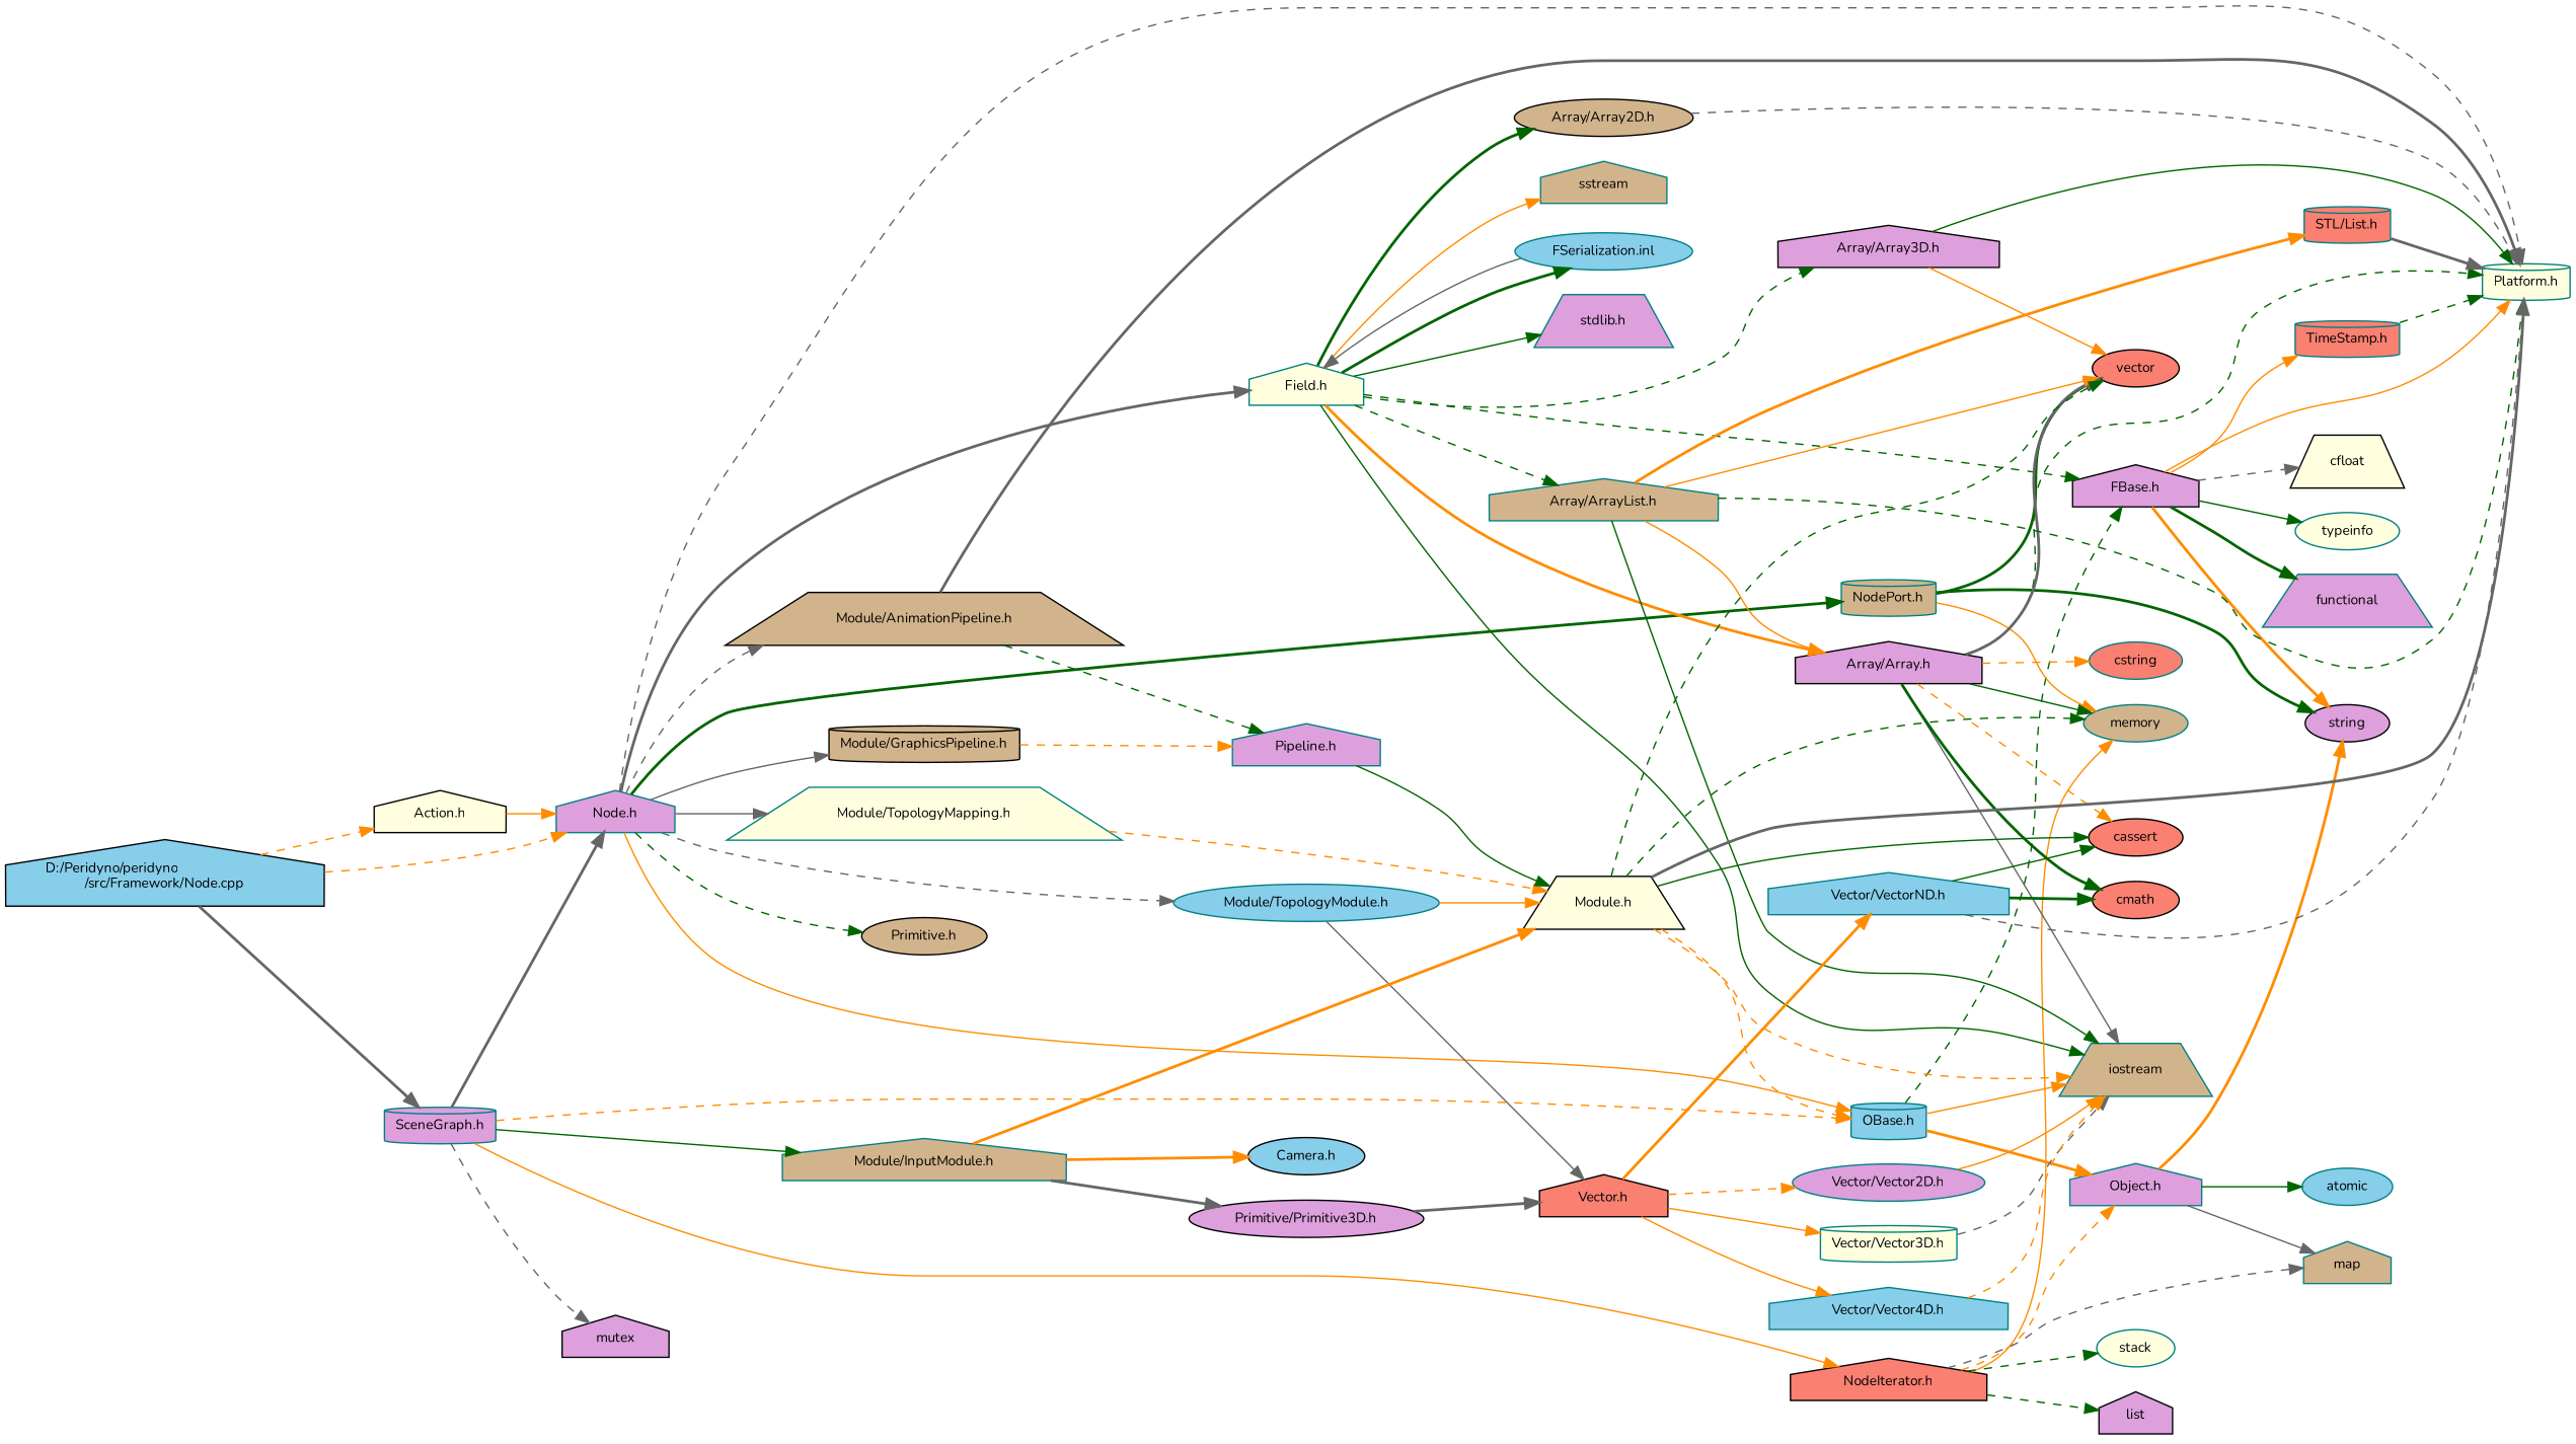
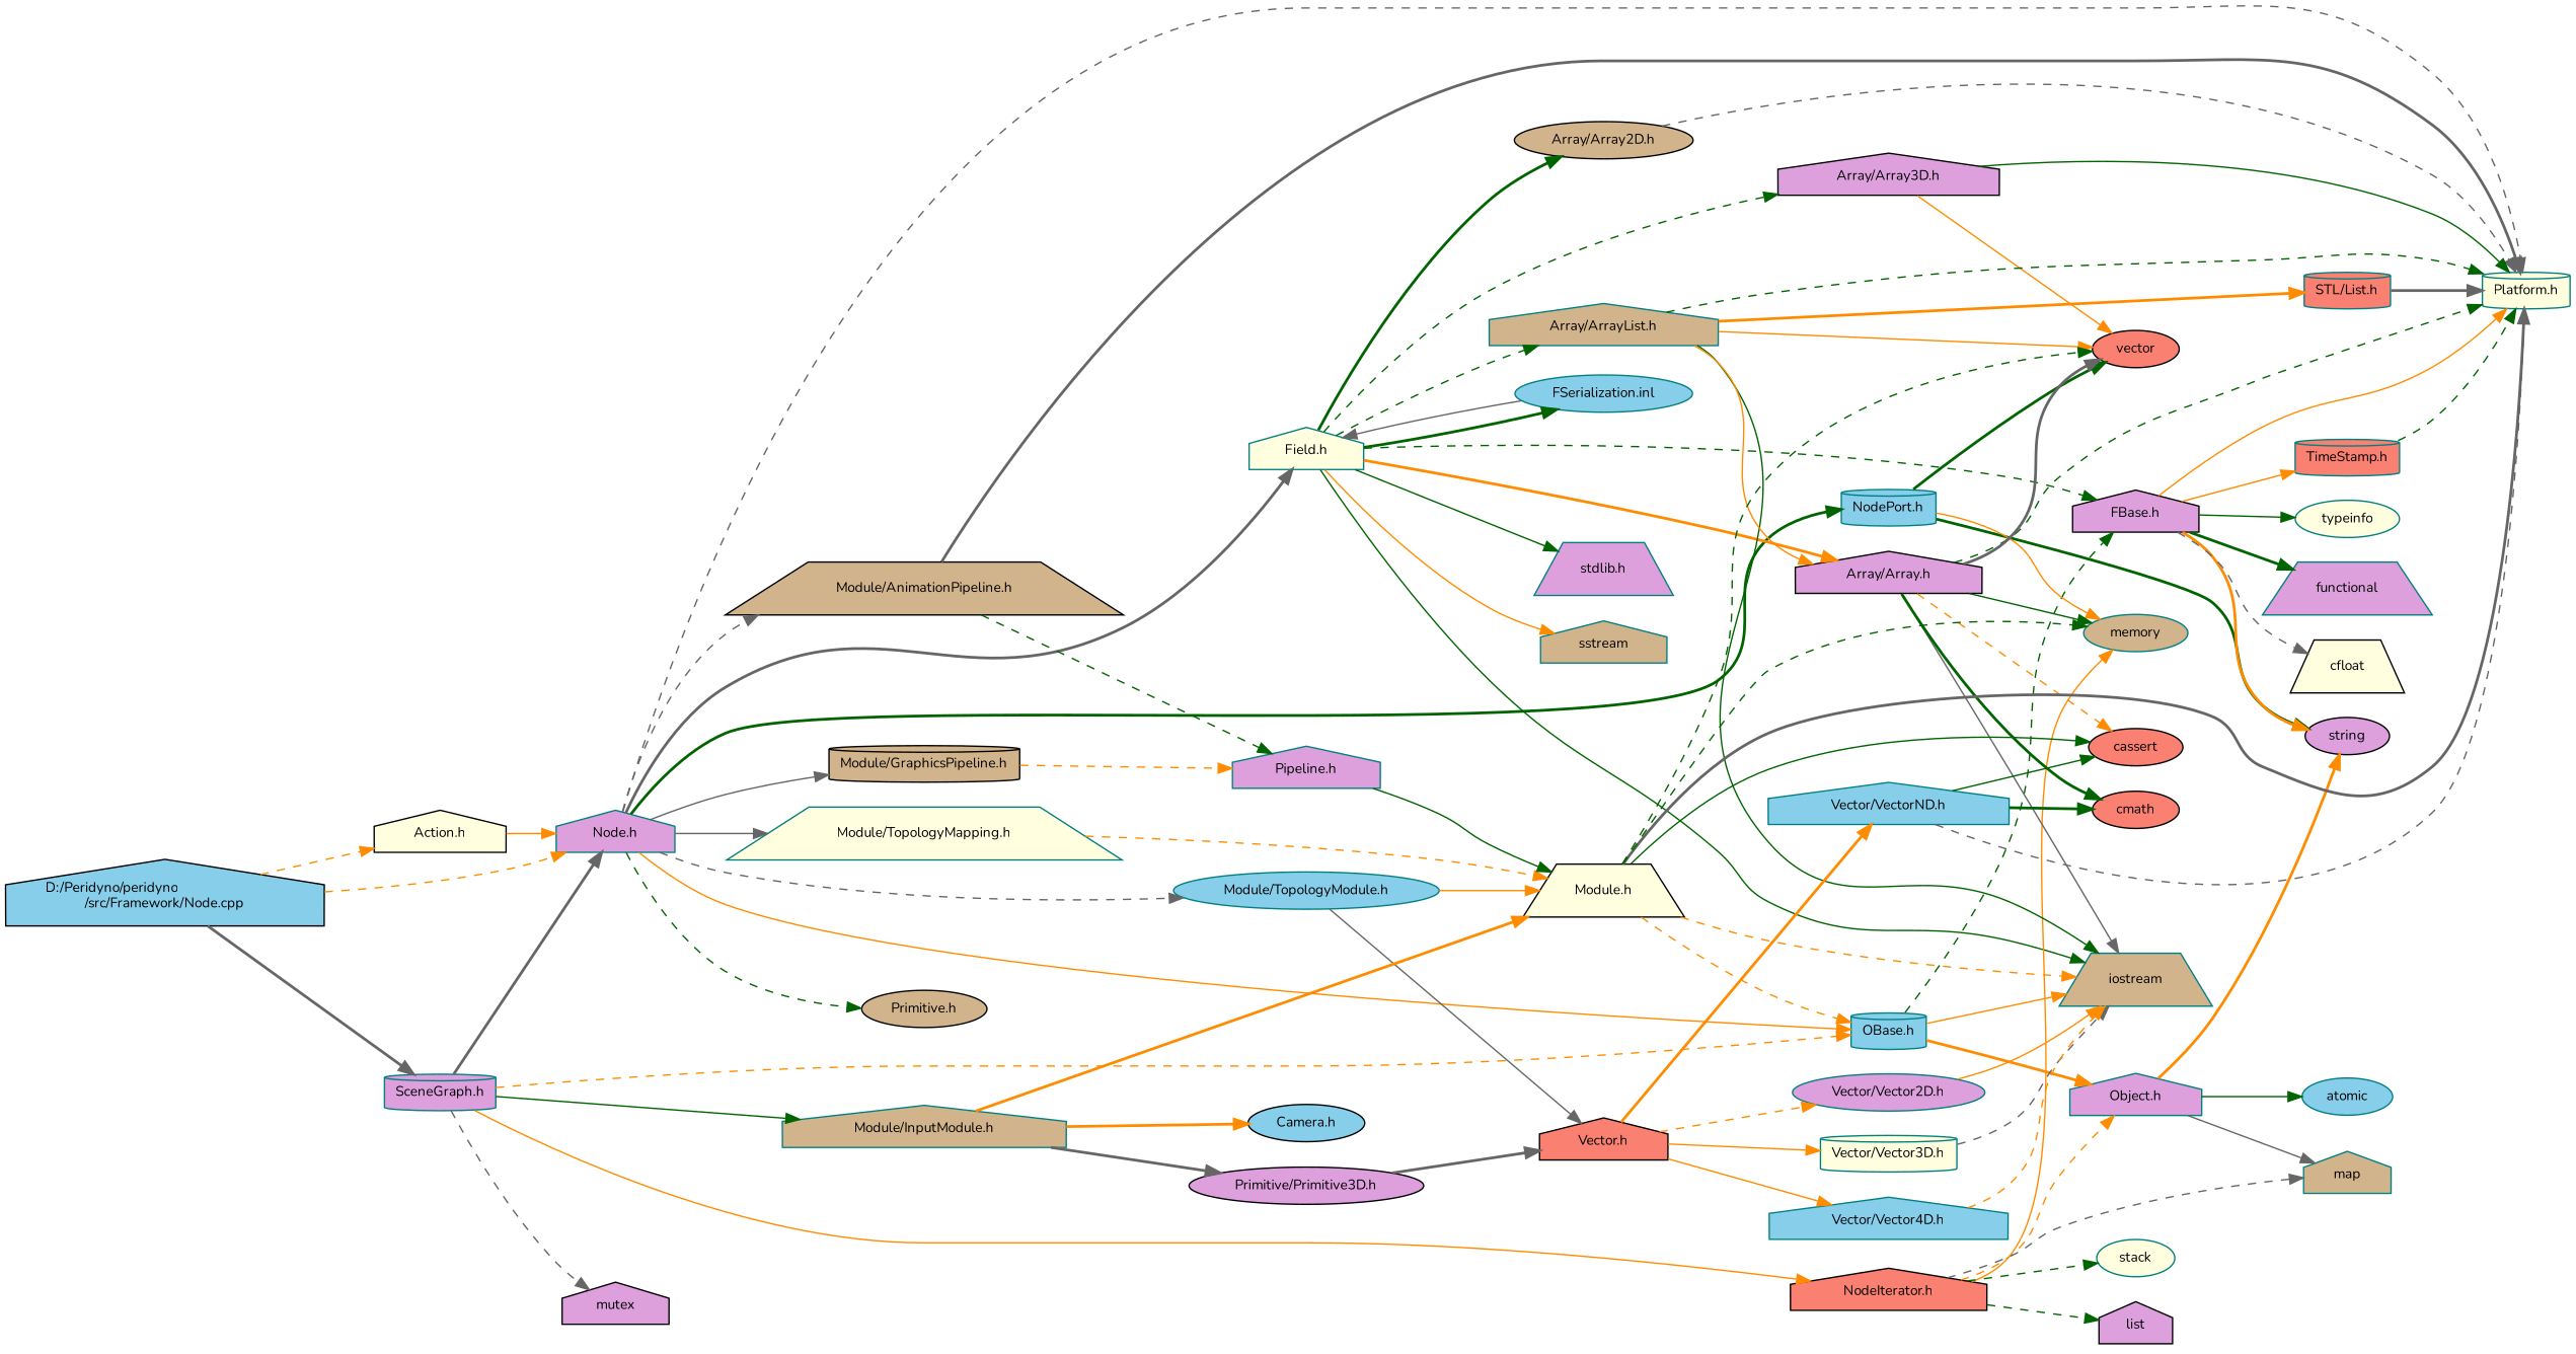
  digraph {
    fontname=Nunito
    rankdir=LR
    node [color=teal fillcolor=plum fontname=Nunito fontsize=10 shape=house style=filled]
    edge [color=darkorange fontname=Nunito fontsize=10 labelfontname=Helvetica labelfontsize=10 style=dashed]
    n1 [color=black fillcolor=skyblue fontcolor=black height=0.2 label="D:/Peridyno/peridyno\l/src/Framework/Node.cpp" width=0.4]
    n2 [height=0.2 label="Node.h" width=0.4]
    n3 [color=black fillcolor=lightyellow height=0.2 label="Action.h" width=0.4]
    n4 [height=0.2 label="SceneGraph.h" shape=cylinder width=0.4]
    n5 [fillcolor=skyblue height=0.2 label="OBase.h" shape=cylinder width=0.4]
    n6 [fillcolor=lightyellow height=0.2 label="Platform.h" shape=cylinder width=0.4]
    n7 [fillcolor=lightyellow height=0.2 label="Field.h" width=0.4]
    n8 [color=black fillcolor=tan height=0.2 label="Primitive.h" shape=ellipse width=0.4]
-   n9 [fillcolor=tan height=0.2 label="NodePort.h" shape=cylinder width=0.4]
+   n9 [fillcolor=skyblue height=0.2 label="NodePort.h" shape=cylinder width=0.4]
    n10 [fillcolor=skyblue height=0.2 label="Module/TopologyModule.h" shape=ellipse width=0.4]
    n11 [fillcolor=lightyellow height=0.2 label="Module/TopologyMapping.h" shape=trapezium width=0.4]
    n12 [color=black fillcolor=tan height=0.2 label="Module/AnimationPipeline.h" shape=trapezium width=0.4]
    n13 [color=black fillcolor=tan height=0.2 label="Module/GraphicsPipeline.h" shape=cylinder width=0.4]
    n14 [color=black fillcolor=salmon height=0.2 label="NodeIterator.h" width=0.4]
    n15 [fillcolor=tan height=0.2 label="Module/InputModule.h" width=0.4]
    n16 [color=black height=0.2 label=mutex width=0.4]
    n17 [fillcolor=tan height=0.2 label=iostream shape=trapezium width=0.4]
    n18 [color=black height=0.2 label="FBase.h" width=0.4]
    n19 [height=0.2 label="Object.h" width=0.4]
    n20 [height=0.2 label="stdlib.h" shape=trapezium width=0.4]
    n21 [fillcolor=tan height=0.2 label=sstream width=0.4]
    n22 [color=black height=0.2 label="Array/Array.h" width=0.4]
    n23 [color=black fillcolor=tan height=0.2 label="Array/Array2D.h" shape=ellipse width=0.4]
    n24 [color=black height=0.2 label="Array/Array3D.h" width=0.4]
    n25 [fillcolor=tan height=0.2 label="Array/ArrayList.h" width=0.4]
    n26 [fillcolor=skyblue height=0.2 label="FSerialization.inl" shape=ellipse width=0.4]
    n27 [color=black height=0.2 label=string shape=ellipse width=0.4]
    n28 [color=black fillcolor=salmon height=0.2 label=vector shape=ellipse width=0.4]
    n29 [fillcolor=tan height=0.2 label=memory shape=ellipse width=0.4]
    n30 [color=black fillcolor=salmon height=0.2 label="Vector.h" width=0.4]
    n31 [color=black fillcolor=lightyellow height=0.2 label="Module.h" shape=trapezium width=0.4]
    n32 [height=0.2 label="Pipeline.h" width=0.4]
    n33 [fillcolor=salmon height=0.2 label="TimeStamp.h" shape=cylinder width=0.4]
    n34 [fillcolor=lightyellow height=0.2 label=typeinfo shape=ellipse width=0.4]
    n35 [height=0.2 label=functional shape=trapezium width=0.4]
    n36 [color=black fillcolor=lightyellow height=0.2 label=cfloat shape=trapezium width=0.4]
    n37 [fillcolor=skyblue height=0.2 label=atomic shape=ellipse width=0.4]
    n38 [fillcolor=tan height=0.2 label=map width=0.4]
    n39 [color=black fillcolor=salmon height=0.2 label=cassert shape=ellipse width=0.4]
-   n40 [fillcolor=salmon height=0.2 label=cstring shape=ellipse width=0.4]
    n41 [color=black fillcolor=salmon height=0.2 label=cmath shape=ellipse width=0.4]
    n42 [fillcolor=salmon height=0.2 label="STL/List.h" shape=cylinder width=0.4]
    n43 [height=0.2 label="Vector/Vector2D.h" shape=ellipse width=0.4]
    n44 [fillcolor=lightyellow height=0.2 label="Vector/Vector3D.h" shape=cylinder width=0.4]
    n45 [fillcolor=skyblue height=0.2 label="Vector/Vector4D.h" width=0.4]
    n46 [fillcolor=skyblue height=0.2 label="Vector/VectorND.h" width=0.4]
    n47 [fillcolor=lightyellow height=0.2 label=stack shape=ellipse width=0.4]
    n48 [color=black height=0.2 label=list width=0.4]
    n49 [color=black fillcolor=skyblue height=0.2 label="Camera.h" shape=ellipse width=0.4]
    n50 [color=black height=0.2 label="Primitive/Primitive3D.h" shape=ellipse width=0.4]
    n1 -> n2
    n1 -> n3
    n1 -> n4 [color=gray40 style=bold]
    n2 -> n5 [style=solid]
    n2 -> n6 [color=gray40]
    n2 -> n7 [color=gray40 style=bold]
    n2 -> n8 [color=darkgreen]
    n2 -> n9 [color=darkgreen style=bold]
    n2 -> n10 [color=gray40]
    n2 -> n11 [color=gray40 style=solid]
    n2 -> n12 [color=gray40]
    n2 -> n13 [color=gray40 style=solid]
    n3 -> n2 [style=solid]
    n4 -> n2 [color=gray40 style=bold]
    n4 -> n5
    n4 -> n14 [style=solid]
    n4 -> n15 [color=darkgreen style=solid]
    n4 -> n16 [color=gray40]
    n5 -> n17 [style=solid]
    n5 -> n18 [color=darkgreen]
    n5 -> n19 [style=bold]
    n7 -> n17 [color=darkgreen style=solid]
    n7 -> n18 [color=darkgreen]
    n7 -> n20 [color=darkgreen style=solid]
    n7 -> n21 [style=solid]
    n7 -> n22 [style=bold]
    n7 -> n23 [color=darkgreen style=bold]
    n7 -> n24 [color=darkgreen]
    n7 -> n25 [color=darkgreen]
    n7 -> n26 [color=darkgreen style=bold]
    n9 -> n27 [color=darkgreen style=bold]
    n9 -> n28 [color=darkgreen style=bold]
    n9 -> n29 [style=solid]
    n10 -> n30 [color=gray40 style=solid]
    n10 -> n31 [style=solid]
    n11 -> n31
    n12 -> n6 [color=gray40 style=bold]
    n12 -> n32 [color=darkgreen]
    n13 -> n32
    n14 -> n19
    n14 -> n29 [style=solid]
    n14 -> n38 [color=gray40]
    n14 -> n47 [color=darkgreen]
    n14 -> n48 [color=darkgreen]
    n15 -> n31 [style=bold]
    n15 -> n49 [style=bold]
    n15 -> n50 [color=gray40 style=bold]
    n18 -> n6 [style=solid]
    n18 -> n27 [style=bold]
    n18 -> n33 [style=solid]
    n18 -> n34 [color=darkgreen style=solid]
    n18 -> n35 [color=darkgreen style=bold]
    n18 -> n36 [color=gray40]
    n19 -> n27 [style=bold]
    n19 -> n37 [color=darkgreen style=solid]
    n19 -> n38 [color=gray40 style=solid]
    n22 -> n6 [color=darkgreen]
    n22 -> n17 [color=gray40 style=solid]
    n22 -> n28 [color=gray40 style=bold]
    n22 -> n29 [color=darkgreen style=solid]
    n22 -> n39
-   n22 -> n40
    n22 -> n41 [color=darkgreen style=bold]
    n23 -> n6 [color=gray40]
    n24 -> n6 [color=darkgreen style=solid]
    n24 -> n28 [style=solid]
    n25 -> n6 [color=darkgreen]
    n25 -> n17 [color=darkgreen style=solid]
    n25 -> n22 [style=solid]
    n25 -> n28 [style=solid]
    n25 -> n42 [style=bold]
    n26 -> n7 [color=gray40 style=solid]
    n30 -> n43
    n30 -> n44 [style=solid]
    n30 -> n45 [style=solid]
    n30 -> n46 [style=bold]
    n31 -> n5
    n31 -> n6 [color=gray40 style=bold]
    n31 -> n17
    n31 -> n28 [color=darkgreen]
    n31 -> n29 [color=darkgreen]
    n31 -> n39 [color=darkgreen style=solid]
    n32 -> n31 [color=darkgreen style=solid]
    n33 -> n6 [color=darkgreen]
    n42 -> n6 [color=gray40 style=bold]
    n43 -> n17 [style=solid]
    n44 -> n17 [color=gray40]
    n45 -> n17
    n46 -> n6 [color=gray40]
    n46 -> n39 [color=darkgreen style=solid]
    n46 -> n41 [color=darkgreen style=bold]
    n50 -> n30 [color=gray40 style=bold]
  }
